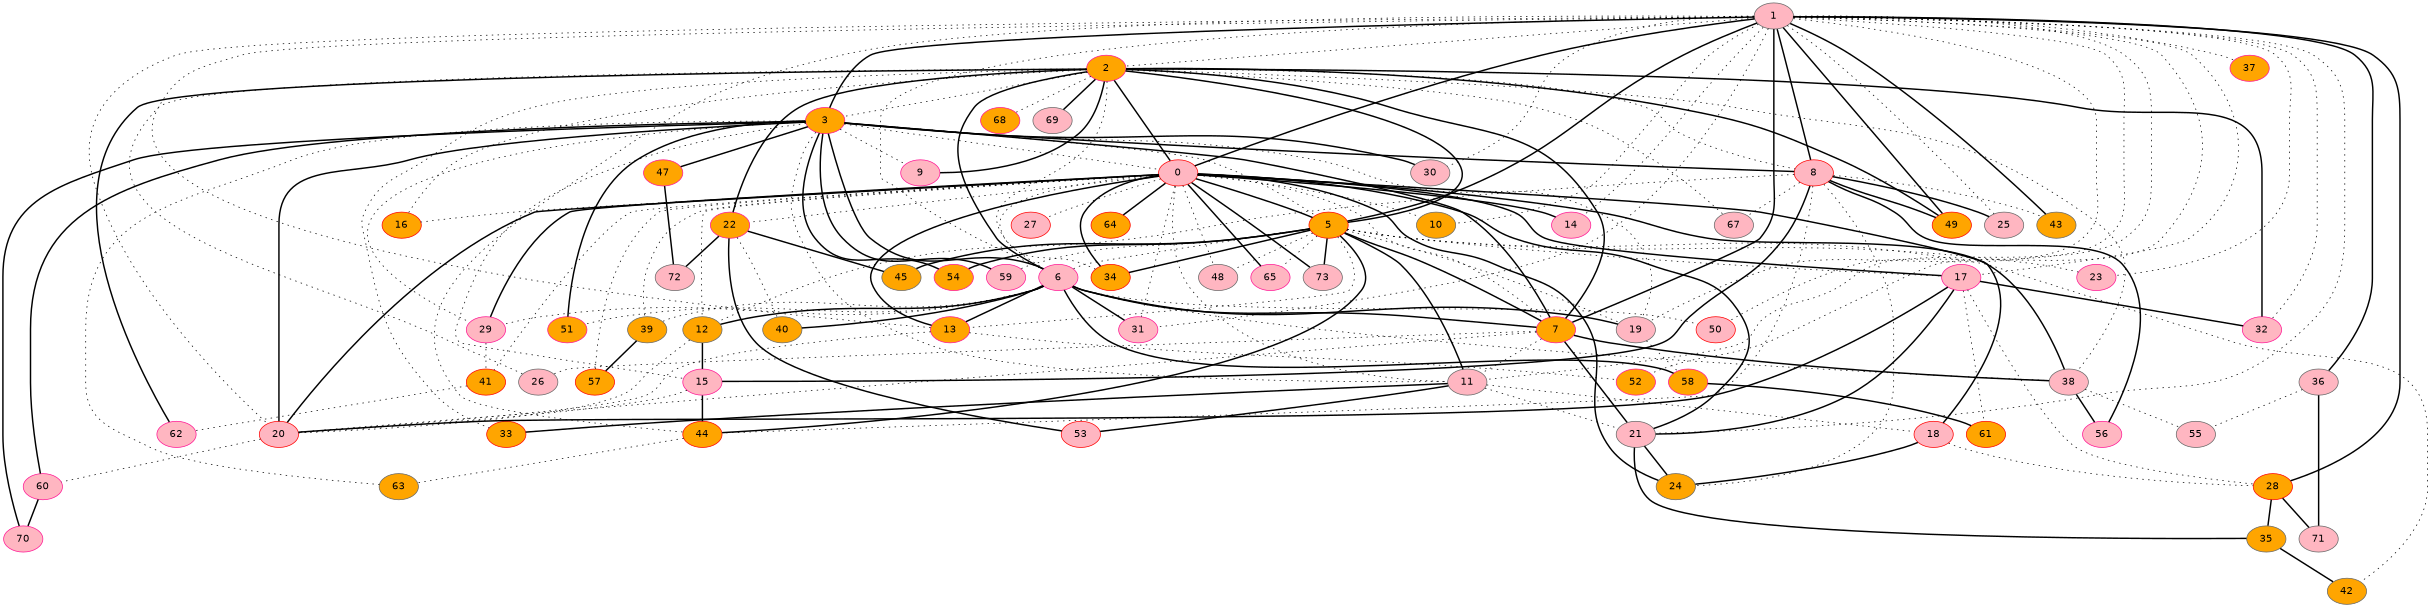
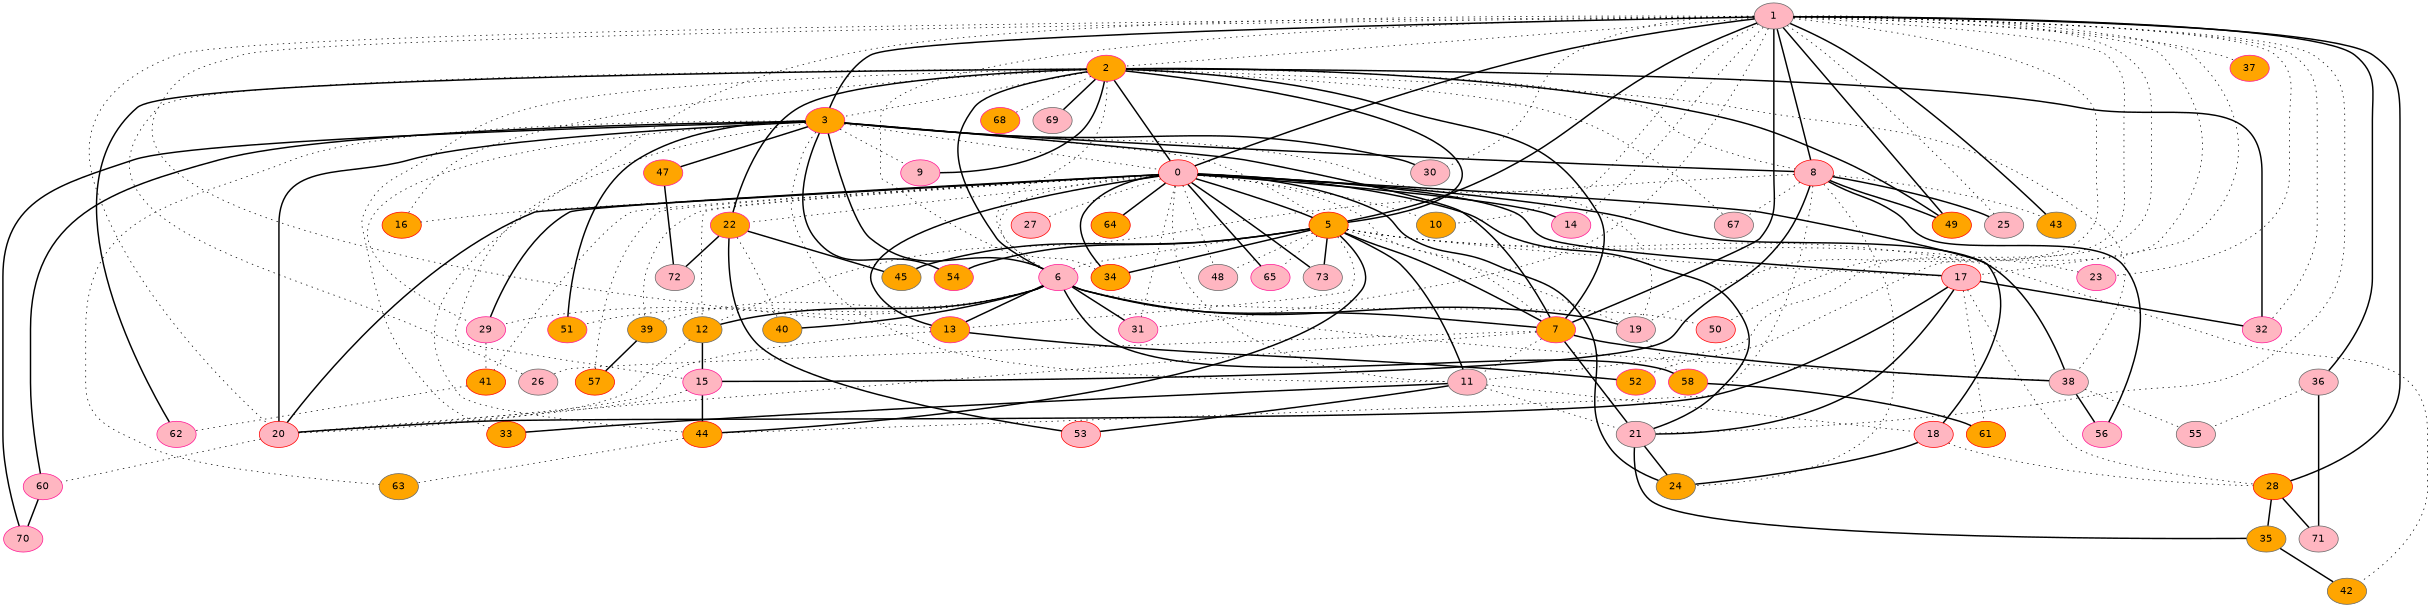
  graph {
    fontname="DejaVu Sans"
    node [color=deeppink fillcolor=lightpink fontname="DejaVu Sans" style=filled]
    edge [fontname="DejaVu Sans" style=dotted weight=1.0]
    2 [fillcolor=orange]
    1 [color=gray40]
    3 [fillcolor=orange]
    n4 [color=red label=0]
    5 [color=red fillcolor=orange]
    6
    7 [fillcolor=orange]
    8 [color=red]
    10 [color=gray40 fillcolor=orange]
    11 [color=gray40]
    13 [fillcolor=orange]
    14
-   17
+   17 [color=red]
    19 [color=gray40]
    20 [color=red]
    21 [color=gray40]
    23
    25 [color=gray40]
    28 [color=red fillcolor=orange]
    30 [color=gray40]
    31
    32
    36 [color=gray40]
    37 [fillcolor=orange]
    43 [color=gray40 fillcolor=orange]
    44 [color=red fillcolor=orange]
    49 [color=red fillcolor=orange]
    50 [color=red]
    52 [fillcolor=orange]
    9
    16 [color=red fillcolor=orange]
    22 [fillcolor=orange]
    26 [color=gray40]
    33 [color=red fillcolor=orange]
    34 [color=red fillcolor=orange]
    38 [color=gray40]
    62
    67 [color=gray40]
    68 [fillcolor=orange]
    69 [color=gray40]
    15
    29
    47 [fillcolor=orange]
    51 [fillcolor=orange]
    54 [fillcolor=orange]
-   59
    60
    63 [color=gray40 fillcolor=orange]
    70
    12 [color=gray40 fillcolor=orange]
    18 [color=red]
    24 [color=gray40 fillcolor=orange]
    27 [color=red]
    39 [color=gray40 fillcolor=orange]
    41 [color=red fillcolor=orange]
    48 [color=gray40]
    57 [color=red fillcolor=orange]
    64 [color=red fillcolor=orange]
    65
    73 [color=gray40]
    42 [color=gray40 fillcolor=orange]
    45 [color=gray40 fillcolor=orange]
    40 [color=gray40 fillcolor=orange]
    58 [fillcolor=orange]
    56
    53 [color=red]
    61 [color=red fillcolor=orange]
    35 [color=gray40 fillcolor=orange]
    71 [color=gray40]
    55 [color=gray40]
    72 [color=gray40]
    2 -- 3 [weight=3.0]
    2 -- n4 [style=bold]
    2 -- 5 [style=bold weight=3.0]
    2 -- 6 [style=bold]
    2 -- 7 [style=bold]
    2 -- 8
    2 -- 32 [style=bold]
    2 -- 49 [style=bold]
    2 -- 9 [style=bold]
    2 -- 16
    2 -- 22 [style=bold]
    2 -- 26 [weight=2.0]
    2 -- 33
    2 -- 34
    2 -- 38
    2 -- 62 [style=bold]
    2 -- 67
    2 -- 68
    2 -- 69 [style=bold]
    1 -- 2 [weight=2.0]
    1 -- 3 [style=bold weight=4.0]
    1 -- n4 [style=bold weight=2.0]
    1 -- 5 [style=bold weight=5.0]
    1 -- 6 [weight=3.0]
    1 -- 7 [style=bold weight=2.0]
    1 -- 8 [style=bold weight=9.0]
    1 -- 10
    1 -- 11
    1 -- 13
    1 -- 14
    1 -- 17 [weight=2.0]
    1 -- 19 [weight=2.0]
    1 -- 20 [weight=3.0]
    1 -- 21
    1 -- 23
    1 -- 25
    1 -- 28 [style=bold weight=2.0]
    1 -- 30
    1 -- 31
    1 -- 32
    1 -- 36 [style=bold]
    1 -- 37
    1 -- 43 [style=bold]
    1 -- 44
    1 -- 49 [style=bold]
    1 -- 50
    1 -- 52
    3 -- n4 [weight=2.0]
    3 -- 5 [weight=5.0]
    3 -- 6 [style=bold weight=2.0]
    3 -- 7 [style=bold weight=2.0]
    3 -- 8 [style=bold weight=4.0]
    3 -- 11
    3 -- 19
    3 -- 20 [style=bold weight=14.0]
    3 -- 30 [style=bold]
    3 -- 9
    3 -- 15 [weight=2.0]
    3 -- 29 [weight=2.0]
    3 -- 47 [style=bold]
    3 -- 51 [style=bold]
    3 -- 54 [style=bold]
-   3 -- 59 [style=bold]
    3 -- 60 [style=bold]
    3 -- 63
    3 -- 70 [style=bold]
    n4 -- 5 [style=bold weight=3.0]
    n4 -- 6
    n4 -- 7
    n4 -- 10
    n4 -- 11 [weight=2.0]
    n4 -- 13 [style=bold]
    n4 -- 14 [style=bold]
    n4 -- 17 [style=bold weight=2.0]
    n4 -- 20 [style=bold]
    n4 -- 21 [style=bold]
    n4 -- 31
    n4 -- 16
    n4 -- 22
    n4 -- 34 [style=bold]
    n4 -- 38 [style=bold]
    n4 -- 29 [style=bold]
    n4 -- 12
    n4 -- 18 [style=bold]
    n4 -- 24 [style=bold]
    n4 -- 27
    n4 -- 39
    n4 -- 41
    n4 -- 48
    n4 -- 57
    n4 -- 64 [style=bold]
    n4 -- 65 [style=bold]
    n4 -- 73 [style=bold]
    5 -- 6 [weight=5.0]
    5 -- 7 [style=bold weight=3.0]
    5 -- 11 [style=bold]
    5 -- 13
    5 -- 17 [weight=7.0]
    5 -- 19
    5 -- 23
    5 -- 44 [style=bold]
    5 -- 34 [style=bold]
    5 -- 54 [style=bold]
-   5 -- 59
    5 -- 48
    5 -- 65
    5 -- 73 [style=bold]
    5 -- 42
    5 -- 45 [style=bold]
    6 -- 7 [style=bold]
    6 -- 13 [style=bold]
    6 -- 19 [style=bold]
    6 -- 31 [style=bold]
    6 -- 50
    6 -- 38
    6 -- 29
    6 -- 51
    6 -- 12 [style=bold]
    6 -- 39
    6 -- 40 [style=bold]
    6 -- 58 [style=bold]
    7 -- 11
    7 -- 20 [weight=2.0]
    7 -- 21 [style=bold weight=5.0]
    7 -- 26
    7 -- 38 [style=bold]
    8 -- 25 [style=bold]
    8 -- 43
    8 -- 44
    8 -- 49 [style=bold weight=2.0]
    8 -- 67
    8 -- 15 [style=bold]
    8 -- 12
    8 -- 24
    8 -- 56 [style=bold]
    11 -- 21 [weight=3.0]
    11 -- 33 [style=bold]
    11 -- 18
    11 -- 53 [style=bold]
    13 -- 20
-   13 -- 52
+   13 -- 52 [style=bold]
    17 -- 20 [style=bold]
    17 -- 21 [style=bold]
    17 -- 28
    17 -- 32 [style=bold]
    17 -- 61
    19 -- 58
    20 -- 60
    21 -- 24 [style=bold weight=2.0]
    21 -- 35 [style=bold]
    28 -- 35 [style=bold]
    28 -- 71 [style=bold]
    36 -- 71 [style=bold]
    36 -- 55
    44 -- 63
    22 -- 45 [style=bold]
    22 -- 40
    22 -- 53 [style=bold]
    22 -- 72 [style=bold]
    38 -- 56 [style=bold]
    38 -- 55
    15 -- 20
    15 -- 44 [style=bold]
    29 -- 41
    47 -- 72 [style=bold]
    60 -- 70 [style=bold]
    12 -- 20
    12 -- 15 [style=bold]
    18 -- 28
    18 -- 24 [style=bold]
    39 -- 57 [style=bold]
    41 -- 62
    58 -- 61 [style=bold]
    35 -- 42 [style=bold]
  }
